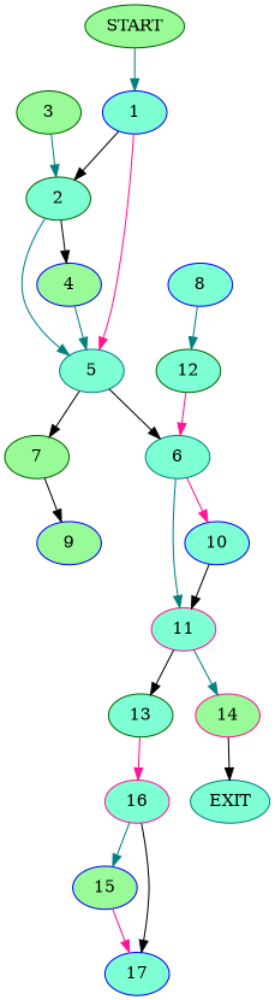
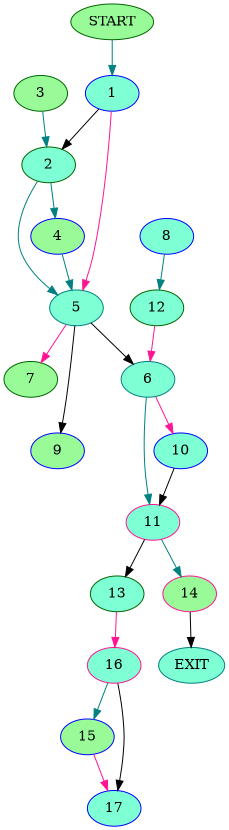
  digraph {
    node [color=blue fillcolor=aquamarine style=filled]
    edge [color=teal]
    n1 [color=darkgreen fillcolor=palegreen label=START]
    1
    2 [color=darkgreen]
    5 [color=teal]
    n5 [color=teal label=EXIT]
    4 [fillcolor=palegreen]
    3 [color=darkgreen fillcolor=palegreen]
    6 [color=teal]
    7 [color=darkgreen fillcolor=palegreen]
    10
    11 [color=deeppink]
    9 [fillcolor=palegreen]
    13 [color=darkgreen]
    14 [color=deeppink fillcolor=palegreen]
    12 [color=darkgreen]
    8
    16 [color=deeppink]
    15 [fillcolor=palegreen]
    17
    n1 -> 1
    1 -> 2 [color=black]
    1 -> 5 [color=deeppink]
    2 -> 5
-   2 -> 4 [color=black]
+   2 -> 4
    5 -> 6 [color=black]
-   5 -> 7 [color=black]
+   5 -> 7 [color=deeppink]
    4 -> 5
    3 -> 2
    6 -> 10 [color=deeppink]
    6 -> 11
-   7 -> 9 [color=black]
+   5 -> 9 [color=black]
    10 -> 11 [color=black]
    11 -> 13 [color=black]
    11 -> 14
    13 -> 16 [color=deeppink]
    14 -> n5 [color=black]
    12 -> 6 [color=deeppink]
    8 -> 12
    16 -> 15
    16 -> 17 [color=black]
    15 -> 17 [color=deeppink]
  }
